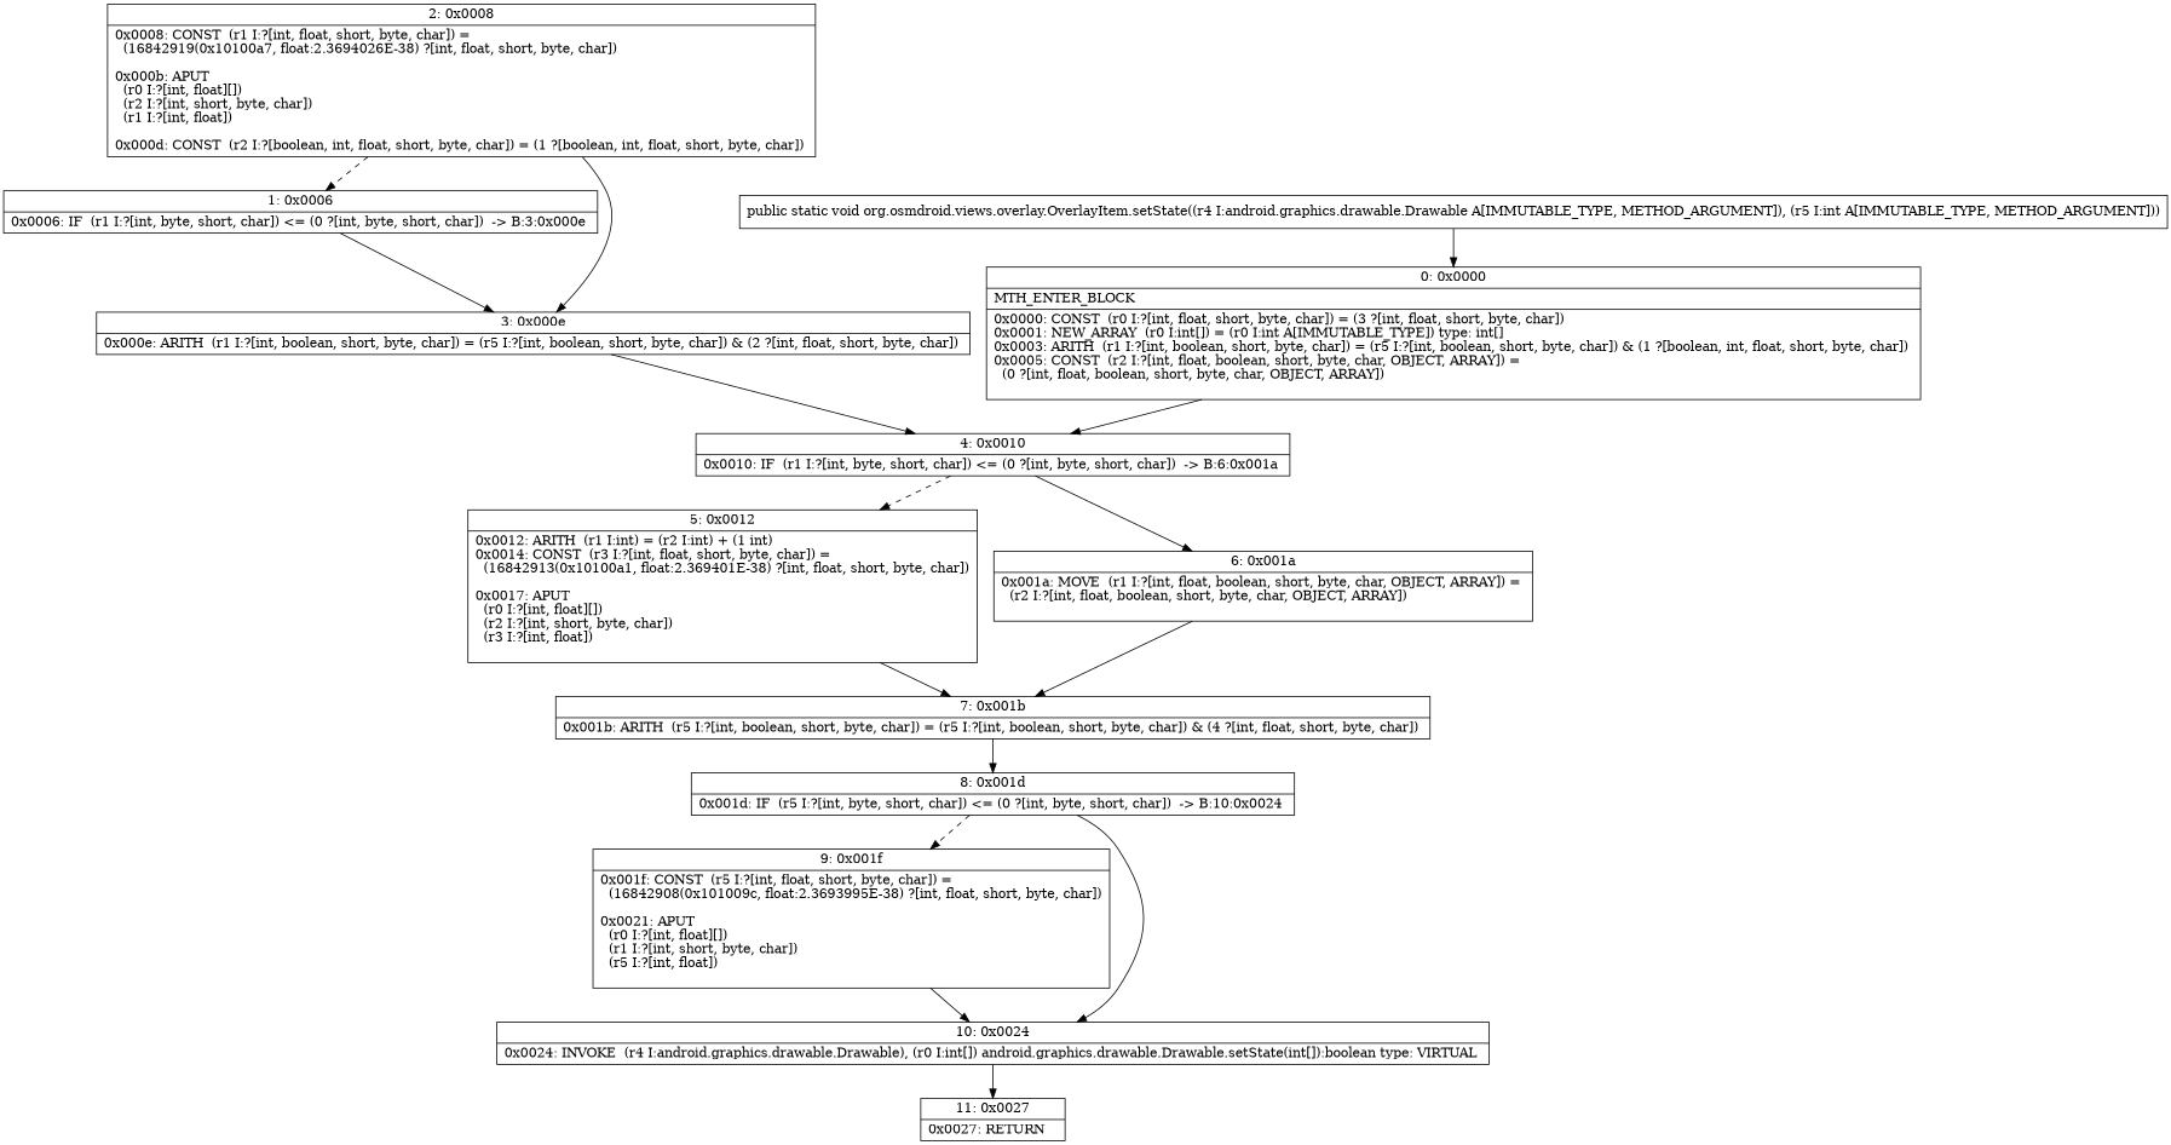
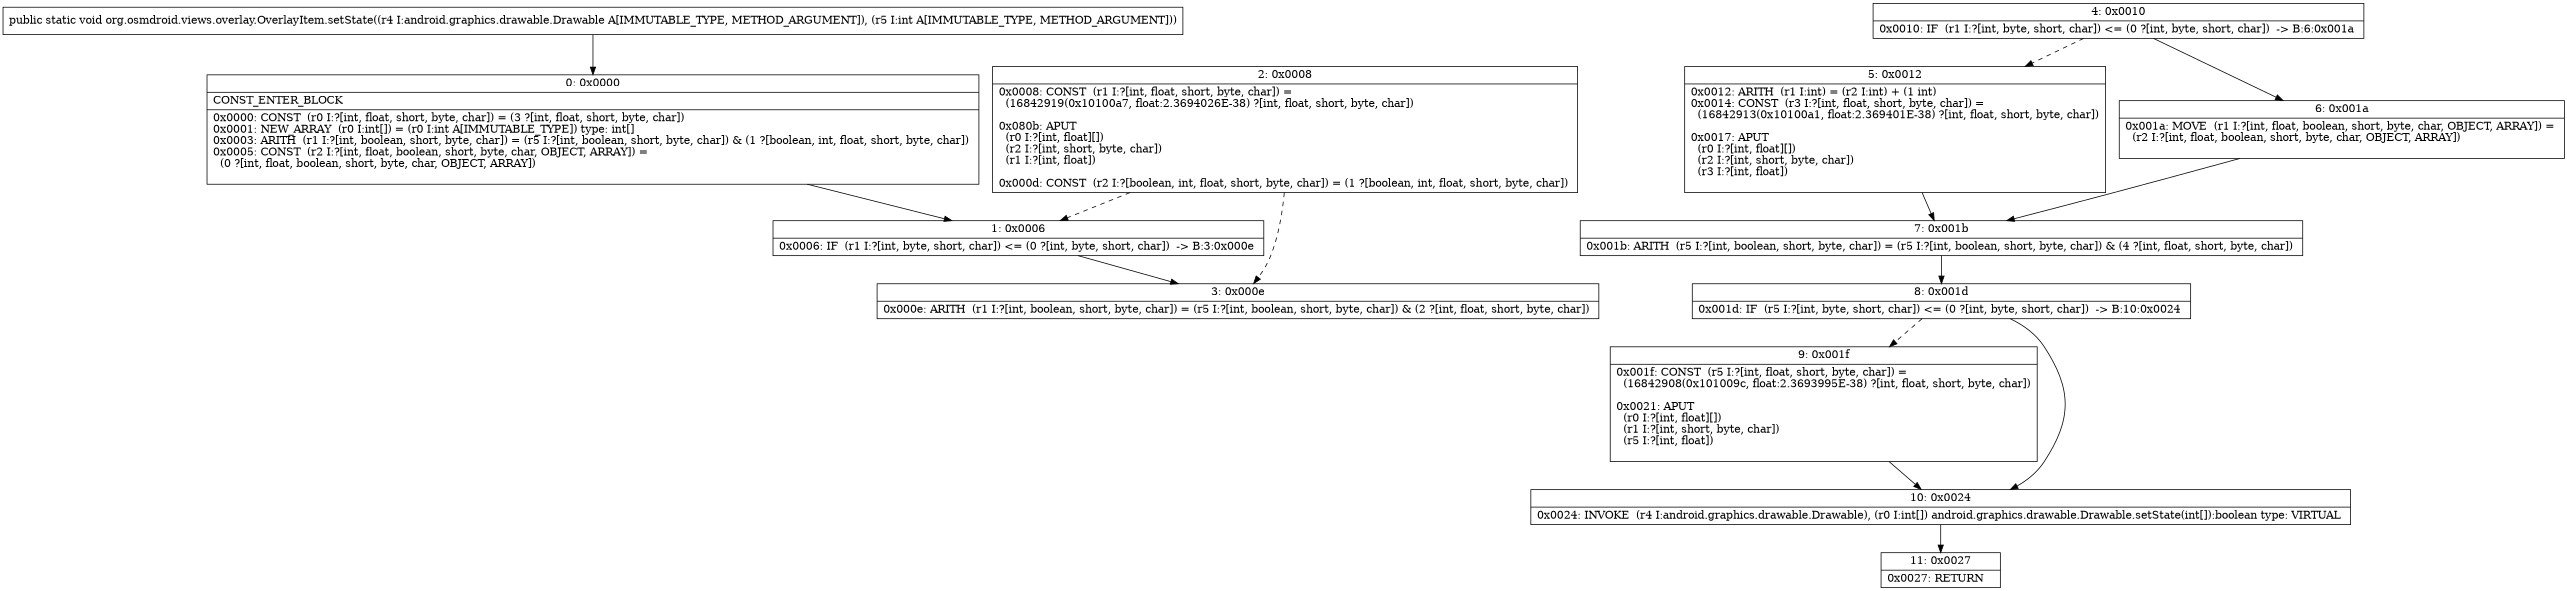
  digraph {
    node [shape=record]
-   n1 [label="{0\:\ 0x0000|MTH_ENTER_BLOCK\l|0x0000: CONST  (r0 I:?[int, float, short, byte, char]) = (3 ?[int, float, short, byte, char]) \l0x0001: NEW_ARRAY  (r0 I:int[]) = (r0 I:int A[IMMUTABLE_TYPE]) type: int[] \l0x0003: ARITH  (r1 I:?[int, boolean, short, byte, char]) = (r5 I:?[int, boolean, short, byte, char]) & (1 ?[boolean, int, float, short, byte, char]) \l0x0005: CONST  (r2 I:?[int, float, boolean, short, byte, char, OBJECT, ARRAY]) = \l  (0 ?[int, float, boolean, short, byte, char, OBJECT, ARRAY])\l \l}"]
+   n1 [label="{0\:\ 0x0000|CONST_ENTER_BLOCK\l|0x0000: CONST  (r0 I:?[int, float, short, byte, char]) = (3 ?[int, float, short, byte, char]) \l0x0001: NEW_ARRAY  (r0 I:int[]) = (r0 I:int A[IMMUTABLE_TYPE]) type: int[] \l0x0003: ARITH  (r1 I:?[int, boolean, short, byte, char]) = (r5 I:?[int, boolean, short, byte, char]) & (1 ?[boolean, int, float, short, byte, char]) \l0x0005: CONST  (r2 I:?[int, float, boolean, short, byte, char, OBJECT, ARRAY]) = \l  (0 ?[int, float, boolean, short, byte, char, OBJECT, ARRAY])\l \l}"]
    n2 [label="{1\:\ 0x0006|0x0006: IF  (r1 I:?[int, byte, short, char]) \<= (0 ?[int, byte, short, char])  \-\> B:3:0x000e \l}"]
    n3 [label="{3\:\ 0x000e|0x000e: ARITH  (r1 I:?[int, boolean, short, byte, char]) = (r5 I:?[int, boolean, short, byte, char]) & (2 ?[int, float, short, byte, char]) \l}"]
-   n4 [label="{2\:\ 0x0008|0x0008: CONST  (r1 I:?[int, float, short, byte, char]) = \l  (16842919(0x10100a7, float:2.3694026E\-38) ?[int, float, short, byte, char])\l \l0x000b: APUT  \l  (r0 I:?[int, float][])\l  (r2 I:?[int, short, byte, char])\l  (r1 I:?[int, float])\l \l0x000d: CONST  (r2 I:?[boolean, int, float, short, byte, char]) = (1 ?[boolean, int, float, short, byte, char]) \l}"]
+   n4 [label="{2\:\ 0x0008|0x0008: CONST  (r1 I:?[int, float, short, byte, char]) = \l  (16842919(0x10100a7, float:2.3694026E\-38) ?[int, float, short, byte, char])\l \l0x080b: APUT  \l  (r0 I:?[int, float][])\l  (r2 I:?[int, short, byte, char])\l  (r1 I:?[int, float])\l \l0x000d: CONST  (r2 I:?[boolean, int, float, short, byte, char]) = (1 ?[boolean, int, float, short, byte, char]) \l}"]
    n5 [label="{4\:\ 0x0010|0x0010: IF  (r1 I:?[int, byte, short, char]) \<= (0 ?[int, byte, short, char])  \-\> B:6:0x001a \l}"]
    n6 [label="{5\:\ 0x0012|0x0012: ARITH  (r1 I:int) = (r2 I:int) + (1 int) \l0x0014: CONST  (r3 I:?[int, float, short, byte, char]) = \l  (16842913(0x10100a1, float:2.369401E\-38) ?[int, float, short, byte, char])\l \l0x0017: APUT  \l  (r0 I:?[int, float][])\l  (r2 I:?[int, short, byte, char])\l  (r3 I:?[int, float])\l \l}"]
    n7 [label="{6\:\ 0x001a|0x001a: MOVE  (r1 I:?[int, float, boolean, short, byte, char, OBJECT, ARRAY]) = \l  (r2 I:?[int, float, boolean, short, byte, char, OBJECT, ARRAY])\l \l}"]
    n8 [label="{7\:\ 0x001b|0x001b: ARITH  (r5 I:?[int, boolean, short, byte, char]) = (r5 I:?[int, boolean, short, byte, char]) & (4 ?[int, float, short, byte, char]) \l}"]
    n9 [label="{8\:\ 0x001d|0x001d: IF  (r5 I:?[int, byte, short, char]) \<= (0 ?[int, byte, short, char])  \-\> B:10:0x0024 \l}"]
    n10 [label="{9\:\ 0x001f|0x001f: CONST  (r5 I:?[int, float, short, byte, char]) = \l  (16842908(0x101009c, float:2.3693995E\-38) ?[int, float, short, byte, char])\l \l0x0021: APUT  \l  (r0 I:?[int, float][])\l  (r1 I:?[int, short, byte, char])\l  (r5 I:?[int, float])\l \l}"]
    n11 [label="{10\:\ 0x0024|0x0024: INVOKE  (r4 I:android.graphics.drawable.Drawable), (r0 I:int[]) android.graphics.drawable.Drawable.setState(int[]):boolean type: VIRTUAL \l}"]
    n12 [label="{11\:\ 0x0027|0x0027: RETURN   \l}"]
    n13 [label="{public static void org.osmdroid.views.overlay.OverlayItem.setState((r4 I:android.graphics.drawable.Drawable A[IMMUTABLE_TYPE, METHOD_ARGUMENT]), (r5 I:int A[IMMUTABLE_TYPE, METHOD_ARGUMENT])) }"]
-   n1 -> n5
+   n1 -> n2
    n2 -> n3
-   n3 -> n5
    n4 -> n2 [style=dashed]
-   n4 -> n3
+   n4 -> n3 [style=dashed]
    n5 -> n6 [style=dashed]
    n5 -> n7
    n6 -> n8
    n7 -> n8
    n8 -> n9
    n9 -> n10 [style=dashed]
    n9 -> n11
    n10 -> n11
    n11 -> n12
    n13 -> n1
  }
